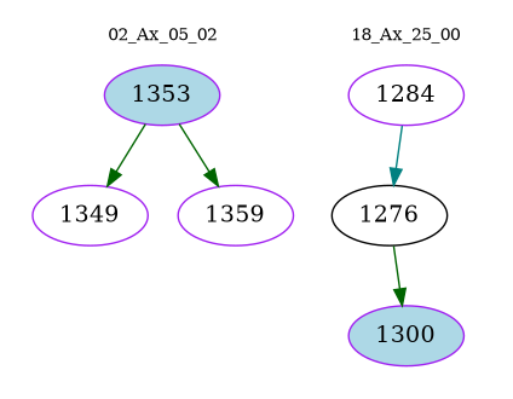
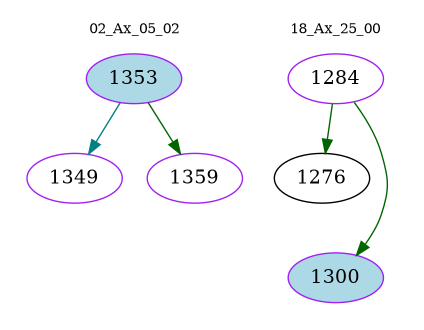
  digraph {
    node [color=purple fillcolor=white style=filled]
    edge [color=teal style=solid]
    n1 [fillcolor=lightblue label=1353]
    n2 [label=1349]
    n3 [label=1359]
    n4 [label=1284]
    n5 [color=black label=1276]
    n6 [fillcolor=lightblue label=1300]
    subgraph cluster_1 {
      color=white
      fontsize=10
      label="02_Ax_05_02"
      n1
      n2
      n3
    }
    subgraph cluster_2 {
      color=white
      fontsize=10
      label="18_Ax_25_00"
      n4
      n5
      n6
    }
-   n1 -> n2 [color=darkgreen]
+   n1 -> n2
    n1 -> n3 [color=darkgreen]
-   n4 -> n5
-   n5 -> n6 [color=darkgreen]
+   n4 -> n5 [color=darkgreen]
+   n4 -> n6 [color=darkgreen]
  }
